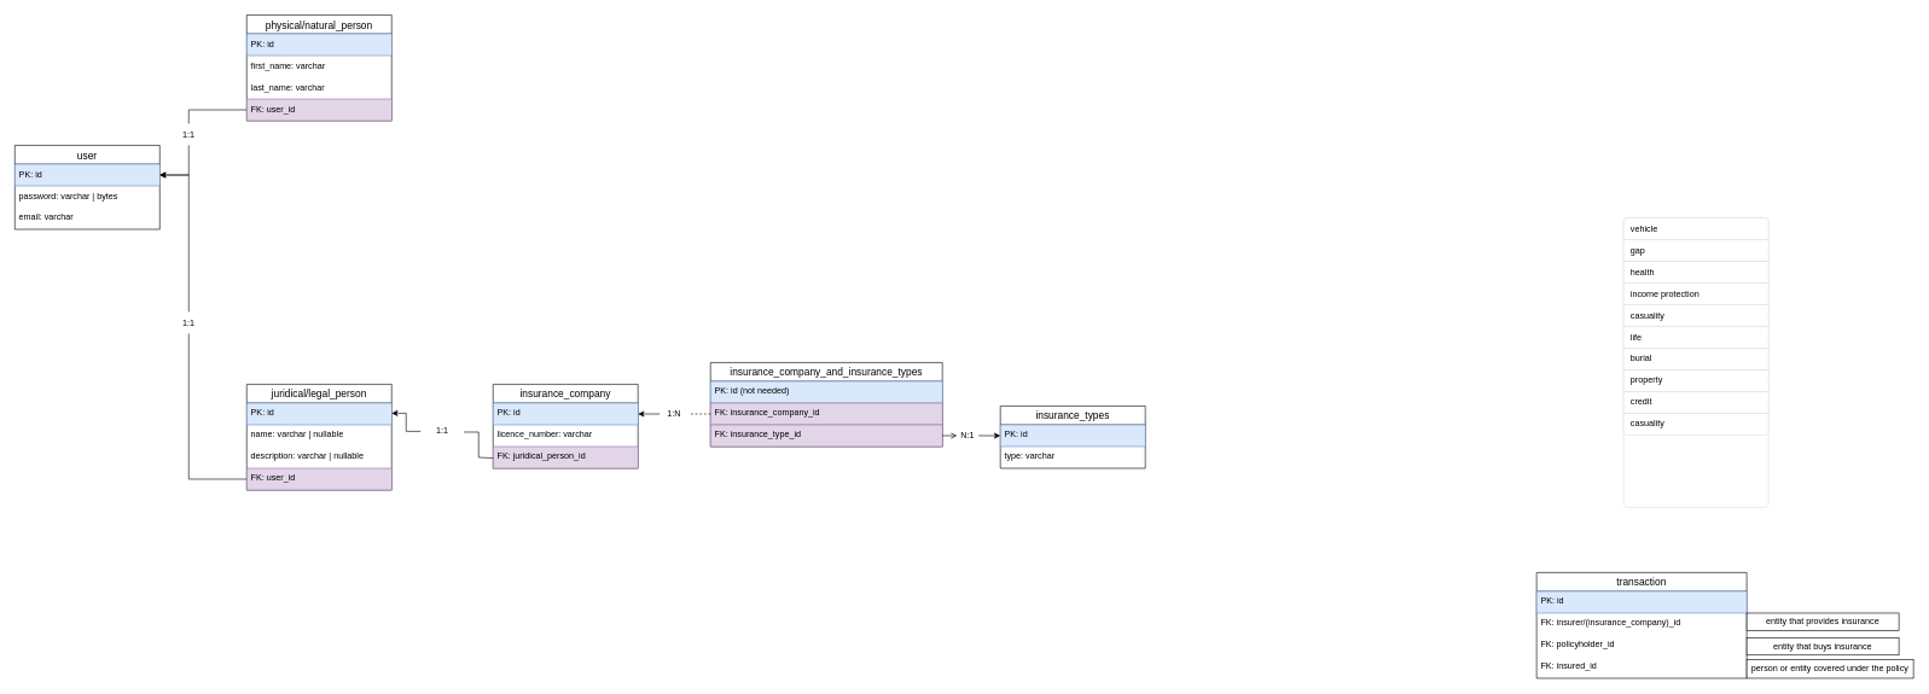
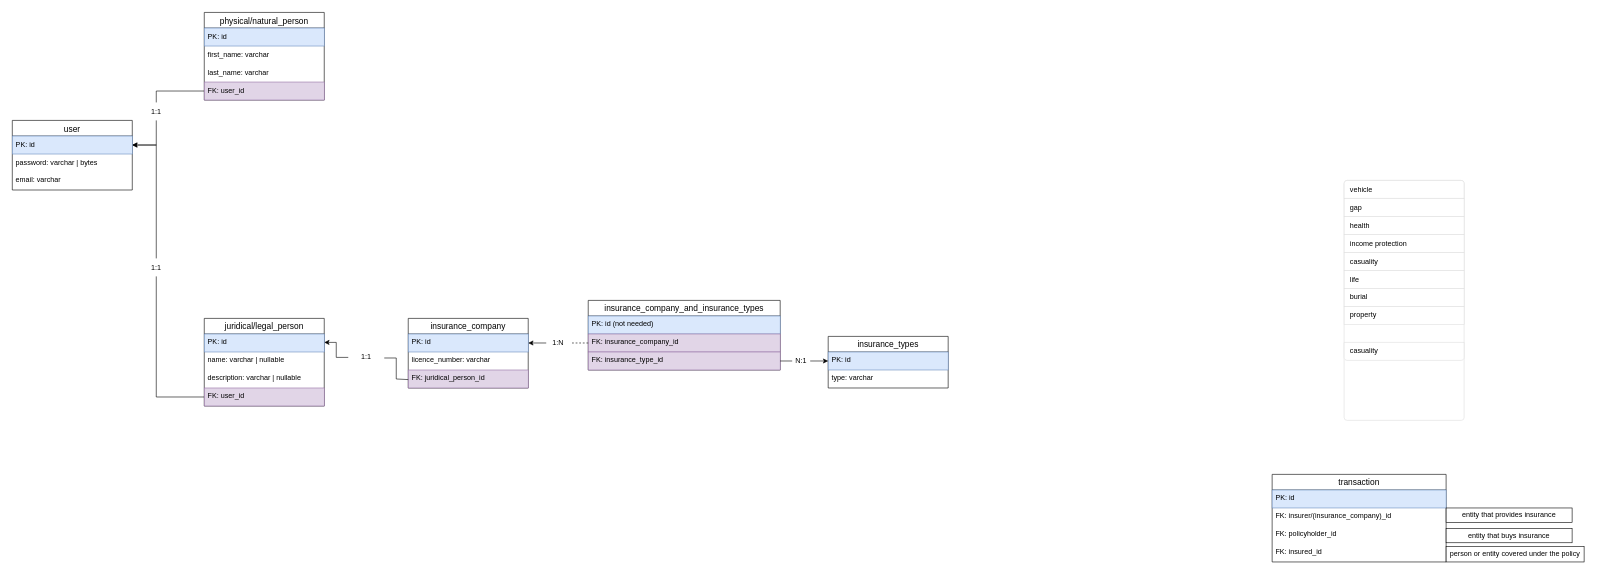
  <mxCell id="0" />
  <mxCell id="1" parent="0" />
  <mxCell id="2" value="user" style="swimlane;fontStyle=0;childLayout=stackLayout;horizontal=1;startSize=26;horizontalStack=0;resizeParent=1;resizeParentMax=0;resizeLast=0;collapsible=1;marginBottom=0;align=center;fontSize=14;" parent="1" vertex="1"><mxGeometry x="20" y="200" width="200" height="116" as="geometry" /></mxCell>
  <mxCell id="3" value="PK: id" style="text;strokeColor=#6c8ebf;fillColor=#dae8fc;spacingLeft=4;spacingRight=4;overflow=hidden;rotatable=0;points=[[0,0.5],[1,0.5]];portConstraint=eastwest;fontSize=12;" parent="2" vertex="1"><mxGeometry y="26" width="200" height="30" as="geometry" /></mxCell>
  <mxCell id="4" value="password: varchar | bytes" style="text;strokeColor=none;fillColor=none;spacingLeft=4;spacingRight=4;overflow=hidden;rotatable=0;points=[[0,0.5],[1,0.5]];portConstraint=eastwest;fontSize=12;" parent="2" vertex="1"><mxGeometry y="56" width="200" height="30" as="geometry" /></mxCell>
  <mxCell id="5" value="email: varchar" style="text;strokeColor=none;fillColor=none;spacingLeft=4;spacingRight=4;overflow=hidden;rotatable=0;points=[[0,0.5],[1,0.5]];portConstraint=eastwest;fontSize=12;" parent="2" vertex="1"><mxGeometry y="86" width="200" height="30" as="geometry" /></mxCell>
  <mxCell id="6" value="" style="endArrow=classic;html=1;rounded=0;entryX=1;entryY=0.5;entryDx=0;entryDy=0;startArrow=none;" parent="1" target="3" edge="1"><mxGeometry width="50" height="50" relative="1" as="geometry"><mxPoint x="260" y="200" as="sourcePoint" /><mxPoint x="390" y="220" as="targetPoint" /><Array as="points"><mxPoint x="260" y="241" /></Array></mxGeometry></mxCell>
  <mxCell id="7" value="1:1" style="text;html=1;strokeColor=none;fillColor=none;align=center;verticalAlign=middle;whiteSpace=wrap;rounded=0;" parent="1" vertex="1"><mxGeometry x="230" y="170" width="60" height="30" as="geometry" /></mxCell>
  <mxCell id="8" value="" style="endArrow=none;html=1;rounded=0;exitX=0;exitY=0.5;exitDx=0;exitDy=0;entryX=0.5;entryY=0;entryDx=0;entryDy=0;" parent="1" source="16" target="7" edge="1"><mxGeometry width="50" height="50" relative="1" as="geometry"><mxPoint x="340" y="151" as="sourcePoint" /><mxPoint x="220" y="241" as="targetPoint" /><Array as="points"><mxPoint x="260" y="151" /></Array></mxGeometry></mxCell>
  <mxCell id="9" value="" style="endArrow=classic;html=1;rounded=0;entryX=1;entryY=0.5;entryDx=0;entryDy=0;exitX=0.5;exitY=0;exitDx=0;exitDy=0;startArrow=none;" parent="1" source="10" target="3" edge="1"><mxGeometry width="50" height="50" relative="1" as="geometry"><mxPoint x="340" y="420" as="sourcePoint" /><mxPoint x="390" y="370" as="targetPoint" /><Array as="points"><mxPoint x="260" y="241" /></Array></mxGeometry></mxCell>
  <mxCell id="10" value="1:1" style="text;html=1;strokeColor=none;fillColor=none;align=center;verticalAlign=middle;whiteSpace=wrap;rounded=0;" parent="1" vertex="1"><mxGeometry x="230" y="430" width="60" height="30" as="geometry" /></mxCell>
  <mxCell id="11" value="" style="endArrow=none;html=1;rounded=0;exitX=0;exitY=0.5;exitDx=0;exitDy=0;entryX=0.5;entryY=1;entryDx=0;entryDy=0;" parent="1" source="21" target="10" edge="1"><mxGeometry width="50" height="50" relative="1" as="geometry"><mxPoint x="340" y="521" as="sourcePoint" /><mxPoint x="260" y="440" as="targetPoint" /><Array as="points"><mxPoint x="260" y="661" /></Array></mxGeometry></mxCell>
  <mxCell id="12" value="physical/natural_person" style="swimlane;fontStyle=0;childLayout=stackLayout;horizontal=1;startSize=26;horizontalStack=0;resizeParent=1;resizeParentMax=0;resizeLast=0;collapsible=1;marginBottom=0;align=center;fontSize=14;" parent="1" vertex="1"><mxGeometry x="340" y="20" width="200" height="146" as="geometry" /></mxCell>
  <mxCell id="13" value="PK: id" style="text;strokeColor=#6c8ebf;fillColor=#dae8fc;spacingLeft=4;spacingRight=4;overflow=hidden;rotatable=0;points=[[0,0.5],[1,0.5]];portConstraint=eastwest;fontSize=12;" parent="12" vertex="1"><mxGeometry y="26" width="200" height="30" as="geometry" /></mxCell>
  <mxCell id="14" value="first_name: varchar" style="text;strokeColor=none;fillColor=none;spacingLeft=4;spacingRight=4;overflow=hidden;rotatable=0;points=[[0,0.5],[1,0.5]];portConstraint=eastwest;fontSize=12;" parent="12" vertex="1"><mxGeometry y="56" width="200" height="30" as="geometry" /></mxCell>
  <mxCell id="15" value="last_name: varchar" style="text;strokeColor=none;fillColor=none;spacingLeft=4;spacingRight=4;overflow=hidden;rotatable=0;points=[[0,0.5],[1,0.5]];portConstraint=eastwest;fontSize=12;" parent="12" vertex="1"><mxGeometry y="86" width="200" height="30" as="geometry" /></mxCell>
  <mxCell id="16" value="FK: user_id" style="text;strokeColor=#9673a6;fillColor=#e1d5e7;spacingLeft=4;spacingRight=4;overflow=hidden;rotatable=0;points=[[0,0.5],[1,0.5]];portConstraint=eastwest;fontSize=12;" parent="12" vertex="1"><mxGeometry y="116" width="200" height="30" as="geometry" /></mxCell>
  <mxCell id="17" value="juridical/legal_person" style="swimlane;fontStyle=0;childLayout=stackLayout;horizontal=1;startSize=26;horizontalStack=0;resizeParent=1;resizeParentMax=0;resizeLast=0;collapsible=1;marginBottom=0;align=center;fontSize=14;" parent="1" vertex="1"><mxGeometry x="340" y="530" width="200" height="146" as="geometry" /></mxCell>
  <mxCell id="18" value="PK: id" style="text;strokeColor=#6c8ebf;fillColor=#dae8fc;spacingLeft=4;spacingRight=4;overflow=hidden;rotatable=0;points=[[0,0.5],[1,0.5]];portConstraint=eastwest;fontSize=12;" parent="17" vertex="1"><mxGeometry y="26" width="200" height="30" as="geometry" /></mxCell>
  <mxCell id="19" value="name: varchar | nullable" style="text;strokeColor=none;fillColor=none;spacingLeft=4;spacingRight=4;overflow=hidden;rotatable=0;points=[[0,0.5],[1,0.5]];portConstraint=eastwest;fontSize=12;" parent="17" vertex="1"><mxGeometry y="56" width="200" height="30" as="geometry" /></mxCell>
  <mxCell id="20" value="description: varchar | nullable" style="text;strokeColor=none;fillColor=none;spacingLeft=4;spacingRight=4;overflow=hidden;rotatable=0;points=[[0,0.5],[1,0.5]];portConstraint=eastwest;fontSize=12;" parent="17" vertex="1"><mxGeometry y="86" width="200" height="30" as="geometry" /></mxCell>
  <mxCell id="21" value="FK: user_id" style="text;strokeColor=#9673a6;fillColor=#e1d5e7;spacingLeft=4;spacingRight=4;overflow=hidden;rotatable=0;points=[[0,0.5],[1,0.5]];portConstraint=eastwest;fontSize=12;" parent="17" vertex="1"><mxGeometry y="116" width="200" height="30" as="geometry" /></mxCell>
  <mxCell id="22" value="insurance_types" style="swimlane;fontStyle=0;childLayout=stackLayout;horizontal=1;startSize=26;horizontalStack=0;resizeParent=1;resizeParentMax=0;resizeLast=0;collapsible=1;marginBottom=0;align=center;fontSize=14;" parent="1" vertex="1"><mxGeometry x="1380" y="560" width="200" height="86" as="geometry" /></mxCell>
  <mxCell id="23" value="PK: id" style="text;strokeColor=#6c8ebf;fillColor=#dae8fc;spacingLeft=4;spacingRight=4;overflow=hidden;rotatable=0;points=[[0,0.5],[1,0.5]];portConstraint=eastwest;fontSize=12;" parent="22" vertex="1"><mxGeometry y="26" width="200" height="30" as="geometry" /></mxCell>
  <mxCell id="24" value="type: varchar" style="text;strokeColor=none;fillColor=none;spacingLeft=4;spacingRight=4;overflow=hidden;rotatable=0;points=[[0,0.5],[1,0.5]];portConstraint=eastwest;fontSize=12;" parent="22" vertex="1"><mxGeometry y="56" width="200" height="30" as="geometry" /></mxCell>
  <mxCell id="25" value="" style="html=1;shadow=0;dashed=0;shape=mxgraph.bootstrap.rrect;rSize=5;strokeColor=#DFDFDF;html=1;whiteSpace=wrap;fillColor=#FFFFFF;fontColor=#000000;" parent="1" vertex="1"><mxGeometry x="2240" y="300" width="200" height="400" as="geometry" /></mxCell>
  <mxCell id="26" value="vehicle" style="strokeColor=inherit;fillColor=inherit;gradientColor=inherit;fontColor=inherit;html=1;shadow=0;dashed=0;shape=mxgraph.bootstrap.topButton;rSize=5;perimeter=none;whiteSpace=wrap;resizeWidth=1;align=left;spacing=10;" parent="25" vertex="1"><mxGeometry width="200" height="30" relative="1" as="geometry" /></mxCell>
  <mxCell id="27" value="gap" style="strokeColor=inherit;fillColor=inherit;gradientColor=inherit;fontColor=inherit;html=1;shadow=0;dashed=0;perimeter=none;whiteSpace=wrap;resizeWidth=1;align=left;spacing=10;" parent="25" vertex="1"><mxGeometry width="200" height="30" relative="1" as="geometry"><mxPoint y="30" as="offset" /></mxGeometry></mxCell>
  <mxCell id="28" value="health" style="strokeColor=inherit;fillColor=inherit;gradientColor=inherit;fontColor=inherit;html=1;shadow=0;dashed=0;perimeter=none;whiteSpace=wrap;resizeWidth=1;align=left;spacing=10;" parent="25" vertex="1"><mxGeometry width="200" height="30" relative="1" as="geometry"><mxPoint y="60" as="offset" /></mxGeometry></mxCell>
  <mxCell id="29" value="income protection" style="strokeColor=inherit;fillColor=inherit;gradientColor=inherit;fontColor=inherit;html=1;shadow=0;dashed=0;perimeter=none;whiteSpace=wrap;resizeWidth=1;align=left;spacing=10;" parent="25" vertex="1"><mxGeometry width="200" height="30" relative="1" as="geometry"><mxPoint y="90" as="offset" /></mxGeometry></mxCell>
  <mxCell id="30" value="casuality" style="strokeColor=inherit;fillColor=inherit;gradientColor=inherit;fontColor=inherit;html=1;shadow=0;dashed=0;shape=mxgraph.bootstrap.bottomButton;rSize=5;perimeter=none;whiteSpace=wrap;resizeWidth=1;resizeHeight=0;align=left;spacing=10;" parent="25" vertex="1"><mxGeometry y="1" width="200" height="30" relative="1" as="geometry"><mxPoint y="-130" as="offset" /></mxGeometry></mxCell>
  <mxCell id="31" value="casuality" style="strokeColor=inherit;fillColor=inherit;gradientColor=inherit;fontColor=inherit;html=1;shadow=0;dashed=0;perimeter=none;whiteSpace=wrap;resizeWidth=1;align=left;spacing=10;" parent="25" vertex="1"><mxGeometry y="120" width="200" height="30" as="geometry" /></mxCell>
  <mxCell id="32" value="life" style="strokeColor=inherit;fillColor=inherit;gradientColor=inherit;fontColor=inherit;html=1;shadow=0;dashed=0;perimeter=none;whiteSpace=wrap;resizeWidth=1;align=left;spacing=10;" parent="25" vertex="1"><mxGeometry y="150" width="200" height="30" as="geometry" /></mxCell>
  <mxCell id="33" value="burial" style="strokeColor=inherit;fillColor=inherit;gradientColor=inherit;fontColor=inherit;html=1;shadow=0;dashed=0;perimeter=none;whiteSpace=wrap;resizeWidth=1;align=left;spacing=10;" parent="25" vertex="1"><mxGeometry y="180" width="200" height="30" as="geometry" /></mxCell>
  <mxCell id="34" value="property" style="strokeColor=inherit;fillColor=inherit;gradientColor=inherit;fontColor=inherit;html=1;shadow=0;dashed=0;perimeter=none;whiteSpace=wrap;resizeWidth=1;align=left;spacing=10;" parent="25" vertex="1"><mxGeometry y="210" width="200" height="30" as="geometry" /></mxCell>
- <mxCell id="35" value="credit" style="strokeColor=inherit;fillColor=inherit;gradientColor=inherit;fontColor=inherit;html=1;shadow=0;dashed=0;perimeter=none;whiteSpace=wrap;resizeWidth=1;align=left;spacing=10;" parent="25" vertex="1"><mxGeometry y="240" width="200" height="30" as="geometry" /></mxCell>
  <mxCell id="36" value="transaction" style="swimlane;fontStyle=0;childLayout=stackLayout;horizontal=1;startSize=26;horizontalStack=0;resizeParent=1;resizeParentMax=0;resizeLast=0;collapsible=1;marginBottom=0;align=center;fontSize=14;" parent="1" vertex="1"><mxGeometry x="2120" y="790" width="290" height="146" as="geometry" /></mxCell>
  <mxCell id="37" value="PK: id" style="text;strokeColor=#6c8ebf;fillColor=#dae8fc;spacingLeft=4;spacingRight=4;overflow=hidden;rotatable=0;points=[[0,0.5],[1,0.5]];portConstraint=eastwest;fontSize=12;" parent="36" vertex="1"><mxGeometry y="26" width="290" height="30" as="geometry" /></mxCell>
  <mxCell id="38" value="FK: insurer/(insurance_company)_id" style="text;strokeColor=none;fillColor=none;spacingLeft=4;spacingRight=4;overflow=hidden;rotatable=0;points=[[0,0.5],[1,0.5]];portConstraint=eastwest;fontSize=12;" parent="36" vertex="1"><mxGeometry y="56" width="290" height="30" as="geometry" /></mxCell>
  <mxCell id="39" value="FK: policyholder_id" style="text;strokeColor=none;fillColor=none;spacingLeft=4;spacingRight=4;overflow=hidden;rotatable=0;points=[[0,0.5],[1,0.5]];portConstraint=eastwest;fontSize=12;" parent="36" vertex="1"><mxGeometry y="86" width="290" height="30" as="geometry" /></mxCell>
  <mxCell id="40" value="FK: insured_id" style="text;strokeColor=none;fillColor=none;spacingLeft=4;spacingRight=4;overflow=hidden;rotatable=0;points=[[0,0.5],[1,0.5]];portConstraint=eastwest;fontSize=12;" parent="36" vertex="1"><mxGeometry y="116" width="290" height="30" as="geometry" /></mxCell>
  <mxCell id="41" value="entity that provides insurance" style="rounded=0;whiteSpace=wrap;html=1;" parent="1" vertex="1"><mxGeometry x="2410" y="846" width="210" height="24" as="geometry" /></mxCell>
  <mxCell id="42" value="entity that buys insurance" style="rounded=0;whiteSpace=wrap;html=1;" parent="1" vertex="1"><mxGeometry x="2410" y="880" width="210" height="24" as="geometry" /></mxCell>
  <mxCell id="43" value=" person or entity covered under the policy" style="rounded=0;whiteSpace=wrap;html=1;" parent="1" vertex="1"><mxGeometry x="2410" y="910" width="230" height="26" as="geometry" /></mxCell>
  <mxCell id="44" value="insurance_company" style="swimlane;fontStyle=0;childLayout=stackLayout;horizontal=1;startSize=26;horizontalStack=0;resizeParent=1;resizeParentMax=0;resizeLast=0;collapsible=1;marginBottom=0;align=center;fontSize=14;" vertex="1" parent="1"><mxGeometry x="680" y="530" width="200" height="116" as="geometry" /></mxCell>
  <mxCell id="45" value="PK: id" style="text;strokeColor=#6c8ebf;fillColor=#dae8fc;spacingLeft=4;spacingRight=4;overflow=hidden;rotatable=0;points=[[0,0.5],[1,0.5]];portConstraint=eastwest;fontSize=12;" vertex="1" parent="44"><mxGeometry y="26" width="200" height="30" as="geometry" /></mxCell>
  <mxCell id="46" value="licence_number: varchar" style="text;strokeColor=none;fillColor=none;spacingLeft=4;spacingRight=4;overflow=hidden;rotatable=0;points=[[0,0.5],[1,0.5]];portConstraint=eastwest;fontSize=12;" vertex="1" parent="44"><mxGeometry y="56" width="200" height="30" as="geometry" /></mxCell>
  <mxCell id="47" value="FK: juridical_person_id" style="text;strokeColor=#9673a6;fillColor=#e1d5e7;spacingLeft=4;spacingRight=4;overflow=hidden;rotatable=0;points=[[0,0.5],[1,0.5]];portConstraint=eastwest;fontSize=12;" vertex="1" parent="44"><mxGeometry y="86" width="200" height="30" as="geometry" /></mxCell>
  <mxCell id="48" value="" style="endArrow=classic;html=1;rounded=0;exitX=0;exitY=0.5;exitDx=0;exitDy=0;startArrow=none;" edge="1" parent="1" source="49"><mxGeometry width="50" height="50" relative="1" as="geometry"><mxPoint x="770" y="450" as="sourcePoint" /><mxPoint x="540" y="570" as="targetPoint" /><Array as="points"><mxPoint x="560" y="595" /><mxPoint x="560" y="570" /></Array></mxGeometry></mxCell>
  <mxCell id="49" value="1:1" style="text;html=1;strokeColor=none;fillColor=none;align=center;verticalAlign=middle;whiteSpace=wrap;rounded=0;" vertex="1" parent="1"><mxGeometry x="580" y="580" width="60" height="30" as="geometry" /></mxCell>
  <mxCell id="50" value="" style="endArrow=none;html=1;rounded=0;exitX=0;exitY=0.5;exitDx=0;exitDy=0;entryX=1;entryY=0.5;entryDx=0;entryDy=0;" edge="1" parent="1"><mxGeometry width="50" height="50" relative="1" as="geometry"><mxPoint x="680" y="632" as="sourcePoint" /><mxPoint x="640" y="596" as="targetPoint" /><Array as="points"><mxPoint x="660" y="631" /><mxPoint x="660" y="596" /></Array></mxGeometry></mxCell>
  <mxCell id="51" value="insurance_company_and_insurance_types" style="swimlane;fontStyle=0;childLayout=stackLayout;horizontal=1;startSize=26;horizontalStack=0;resizeParent=1;resizeParentMax=0;resizeLast=0;collapsible=1;marginBottom=0;align=center;fontSize=14;" vertex="1" parent="1"><mxGeometry x="980" y="500" width="320" height="116" as="geometry" /></mxCell>
  <mxCell id="52" value="PK: id (not needed)" style="text;strokeColor=#6c8ebf;fillColor=#dae8fc;spacingLeft=4;spacingRight=4;overflow=hidden;rotatable=0;points=[[0,0.5],[1,0.5]];portConstraint=eastwest;fontSize=12;" vertex="1" parent="51"><mxGeometry y="26" width="320" height="30" as="geometry" /></mxCell>
  <mxCell id="53" value="FK: insurance_company_id" style="text;strokeColor=#9673a6;fillColor=#e1d5e7;spacingLeft=4;spacingRight=4;overflow=hidden;rotatable=0;points=[[0,0.5],[1,0.5]];portConstraint=eastwest;fontSize=12;" vertex="1" parent="51"><mxGeometry y="56" width="320" height="30" as="geometry" /></mxCell>
  <mxCell id="54" value="FK: insurance_type_id" style="text;strokeColor=#9673a6;fillColor=#e1d5e7;spacingLeft=4;spacingRight=4;overflow=hidden;rotatable=0;points=[[0,0.5],[1,0.5]];portConstraint=eastwest;fontSize=12;" vertex="1" parent="51"><mxGeometry y="86" width="320" height="30" as="geometry" /></mxCell>
  <mxCell id="55" value="" style="endArrow=classic;html=1;rounded=0;exitX=0;exitY=0.5;exitDx=0;exitDy=0;entryX=1;entryY=0.5;entryDx=0;entryDy=0;startArrow=none;" edge="1" parent="1" source="57" target="45"><mxGeometry width="50" height="50" relative="1" as="geometry"><mxPoint x="900" y="560" as="sourcePoint" /><mxPoint x="950" y="510" as="targetPoint" /></mxGeometry></mxCell>
  <mxCell id="56" value="" style="endArrow=classic;html=1;rounded=0;exitX=1;exitY=0.5;exitDx=0;exitDy=0;entryX=0;entryY=0.5;entryDx=0;entryDy=0;startArrow=none;" edge="1" parent="1" source="59" target="23"><mxGeometry width="50" height="50" relative="1" as="geometry"><mxPoint x="1050" y="560" as="sourcePoint" /><mxPoint x="1100" y="510" as="targetPoint" /></mxGeometry></mxCell>
  <mxCell id="57" value="1:N" style="text;html=1;strokeColor=none;fillColor=none;align=center;verticalAlign=middle;whiteSpace=wrap;rounded=0;" vertex="1" parent="1"><mxGeometry x="910" y="556" width="40" height="30" as="geometry" /></mxCell>
  <mxCell id="58" value="" style="endArrow=none;html=1;rounded=0;exitX=0;exitY=0.5;exitDx=0;exitDy=0;entryX=1;entryY=0.5;entryDx=0;entryDy=0;dashed=1;" edge="1" parent="1" source="53" target="57"><mxGeometry width="50" height="50" relative="1" as="geometry"><mxPoint x="980" y="571" as="sourcePoint" /><mxPoint x="880" y="571" as="targetPoint" /></mxGeometry></mxCell>
  <mxCell id="59" value="N:1" style="text;html=1;strokeColor=none;fillColor=none;align=center;verticalAlign=middle;whiteSpace=wrap;rounded=0;" vertex="1" parent="1"><mxGeometry x="1320" y="586" width="30" height="30" as="geometry" /></mxCell>
- <mxCell id="60" value="" style="endArrow=open;html=1;rounded=0;exitX=1;exitY=0.5;exitDx=0;exitDy=0;entryX=0;entryY=0.5;entryDx=0;entryDy=0;" edge="1" parent="1" source="54" target="59"><mxGeometry width="50" height="50" relative="1" as="geometry"><mxPoint x="1300" y="601" as="sourcePoint" /><mxPoint x="1380" y="601" as="targetPoint" /></mxGeometry></mxCell>
+ <mxCell id="60" value="" style="endArrow=none;html=1;rounded=0;exitX=1;exitY=0.5;exitDx=0;exitDy=0;entryX=0;entryY=0.5;entryDx=0;entryDy=0;" edge="1" parent="1" source="54" target="59"><mxGeometry width="50" height="50" relative="1" as="geometry"><mxPoint x="1300" y="601" as="sourcePoint" /><mxPoint x="1380" y="601" as="targetPoint" /></mxGeometry></mxCell>
